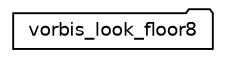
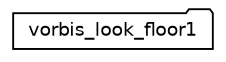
  digraph {
    rankdir=LR
-   n1 [color=black fillcolor=white fontname=Helvetica fontsize=10 height=0.2 label=vorbis_look_floor8 shape=folder style=filled width=0.4]
+   n1 [color=black fillcolor=white fontname=Helvetica fontsize=10 height=0.2 label=vorbis_look_floor1 shape=folder style=filled width=0.4]
  }
